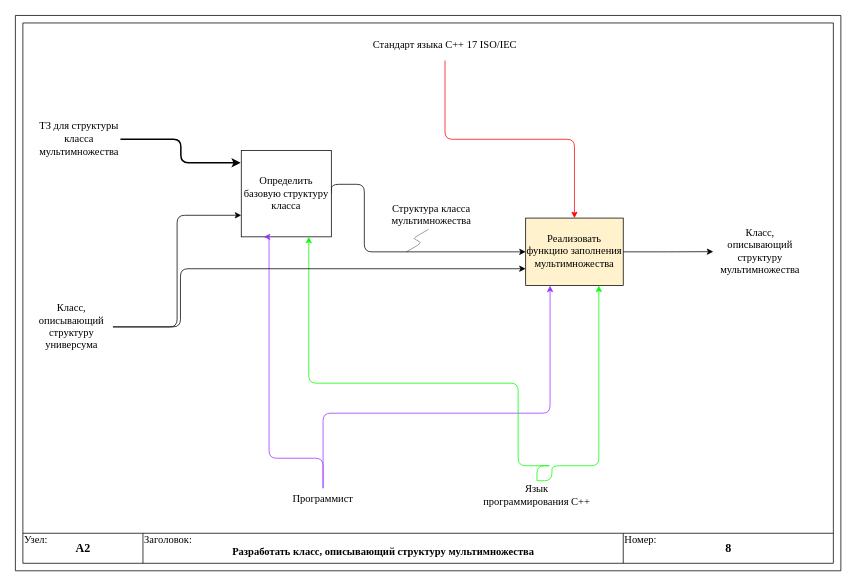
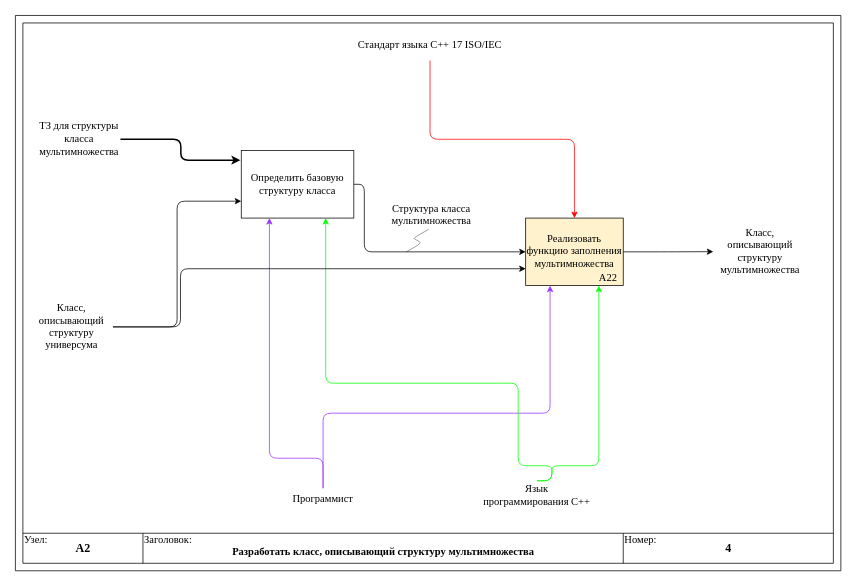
  <mxCell id="0" />
  <mxCell id="1" parent="0" />
  <mxCell id="2" value="" style="endArrow=none;html=1;fontFamily=Times New Roman;" edge="1" parent="1"><mxGeometry width="50" height="50" relative="1" as="geometry"><mxPoint x="30" y="30" as="sourcePoint" /><mxPoint x="30" y="750" as="targetPoint" /></mxGeometry></mxCell>
  <mxCell id="3" value="" style="endArrow=none;html=1;fontFamily=Times New Roman;" edge="1" parent="1"><mxGeometry width="50" height="50" relative="1" as="geometry"><mxPoint x="1110" y="30" as="sourcePoint" /><mxPoint x="1110" y="750" as="targetPoint" /></mxGeometry></mxCell>
  <mxCell id="4" value="" style="endArrow=none;html=1;fontFamily=Times New Roman;" edge="1" parent="1"><mxGeometry width="50" height="50" relative="1" as="geometry"><mxPoint x="30" y="750" as="sourcePoint" /><mxPoint x="1110" y="750" as="targetPoint" /></mxGeometry></mxCell>
  <mxCell id="5" value="" style="endArrow=none;html=1;fontFamily=Times New Roman;" edge="1" parent="1"><mxGeometry width="50" height="50" relative="1" as="geometry"><mxPoint x="20" y="20" as="sourcePoint" /><mxPoint x="20" y="760" as="targetPoint" /></mxGeometry></mxCell>
  <mxCell id="6" value="" style="endArrow=none;html=1;fontFamily=Times New Roman;" edge="1" parent="1"><mxGeometry width="50" height="50" relative="1" as="geometry"><mxPoint x="1120" y="20" as="sourcePoint" /><mxPoint x="1120" y="760" as="targetPoint" /></mxGeometry></mxCell>
  <mxCell id="7" value="" style="endArrow=none;html=1;fontFamily=Times New Roman;" edge="1" parent="1"><mxGeometry width="50" height="50" relative="1" as="geometry"><mxPoint x="20" y="760" as="sourcePoint" /><mxPoint x="1120" y="760" as="targetPoint" /></mxGeometry></mxCell>
  <mxCell id="8" value="" style="endArrow=none;html=1;fontFamily=Times New Roman;" edge="1" parent="1"><mxGeometry width="50" height="50" relative="1" as="geometry"><mxPoint x="30" y="710" as="sourcePoint" /><mxPoint x="1110" y="710" as="targetPoint" /></mxGeometry></mxCell>
  <mxCell id="9" value="" style="endArrow=none;html=1;fontFamily=Times New Roman;" edge="1" parent="1"><mxGeometry width="50" height="50" relative="1" as="geometry"><mxPoint x="190" y="710" as="sourcePoint" /><mxPoint x="190" y="750" as="targetPoint" /></mxGeometry></mxCell>
  <mxCell id="10" value="" style="endArrow=none;html=1;fontFamily=Times New Roman;" edge="1" parent="1"><mxGeometry width="50" height="50" relative="1" as="geometry"><mxPoint x="830" y="710" as="sourcePoint" /><mxPoint x="830" y="750" as="targetPoint" /></mxGeometry></mxCell>
  <mxCell id="11" value="&lt;font style=&quot;font-size: 14px&quot;&gt;Узел:&lt;br&gt;&lt;/font&gt;" style="text;html=1;strokeColor=none;fillColor=none;align=left;verticalAlign=middle;whiteSpace=wrap;rounded=0;fontFamily=Times New Roman;" vertex="1" parent="1"><mxGeometry x="30" y="710" width="160" height="20" as="geometry" /></mxCell>
  <mxCell id="12" value="&lt;font style=&quot;font-size: 14px&quot;&gt;Заголовок:&lt;br&gt;&lt;/font&gt;" style="text;html=1;strokeColor=none;fillColor=none;align=left;verticalAlign=middle;whiteSpace=wrap;rounded=0;fontFamily=Times New Roman;" vertex="1" parent="1"><mxGeometry x="190" y="710" width="160" height="20" as="geometry" /></mxCell>
  <mxCell id="13" value="&lt;font style=&quot;font-size: 14px&quot;&gt;Номер:&lt;br&gt;&lt;/font&gt;" style="text;html=1;strokeColor=none;fillColor=none;align=left;verticalAlign=middle;whiteSpace=wrap;rounded=0;fontFamily=Times New Roman;" vertex="1" parent="1"><mxGeometry x="830" y="710" width="160" height="20" as="geometry" /></mxCell>
  <mxCell id="14" value="&lt;font style=&quot;font-size: 16px&quot;&gt;&lt;b&gt;A2&lt;/b&gt;&lt;/font&gt;" style="text;html=1;align=center;verticalAlign=middle;resizable=0;points=[];autosize=1;fontFamily=Times New Roman;" vertex="1" parent="1"><mxGeometry x="90" y="715" width="40" height="30" as="geometry" /></mxCell>
- <mxCell id="15" value="&lt;font style=&quot;font-size: 16px&quot;&gt;&lt;b&gt;8&lt;/b&gt;&lt;/font&gt;" style="text;html=1;align=center;verticalAlign=middle;resizable=0;points=[];autosize=1;fontFamily=Times New Roman;" vertex="1" parent="1"><mxGeometry x="955" y="715" width="30" height="30" as="geometry" /></mxCell>
+ <mxCell id="15" value="&lt;font style=&quot;font-size: 16px&quot;&gt;&lt;b&gt;4&lt;/b&gt;&lt;/font&gt;" style="text;html=1;align=center;verticalAlign=middle;resizable=0;points=[];autosize=1;fontFamily=Times New Roman;" vertex="1" parent="1"><mxGeometry x="955" y="715" width="30" height="30" as="geometry" /></mxCell>
  <mxCell id="16" value="&lt;span style=&quot;font-size: 14px;&quot;&gt;&lt;b&gt;Разработать класс, описывающий структуру мультимножества&lt;/b&gt;&lt;/span&gt;" style="text;html=1;align=center;verticalAlign=middle;resizable=0;points=[];autosize=1;fontFamily=Times New Roman;" vertex="1" parent="1"><mxGeometry x="295" y="720" width="430" height="30" as="geometry" /></mxCell>
  <mxCell id="17" style="edgeStyle=orthogonalEdgeStyle;shape=connector;rounded=1;orthogonalLoop=1;jettySize=auto;html=1;exitX=1;exitY=0.5;exitDx=0;exitDy=0;entryX=0;entryY=0.5;entryDx=0;entryDy=0;strokeColor=default;align=center;verticalAlign=middle;fontFamily=Times New Roman;fontSize=11;fontColor=default;labelBackgroundColor=default;endArrow=classic;" edge="1" parent="1" source="18" target="30"><mxGeometry relative="1" as="geometry"><Array as="points"><mxPoint x="485" y="245" /><mxPoint x="485" y="335" /></Array></mxGeometry></mxCell>
- <mxCell id="18" value="&lt;font style=&quot;font-size: 14px;&quot;&gt;Определить базовую структуру класса&lt;/font&gt;" style="rounded=0;whiteSpace=wrap;html=1;fontFamily=Times New Roman;" vertex="1" parent="1"><mxGeometry x="321" y="200" width="120" height="115" as="geometry" /></mxCell>
+ <mxCell id="18" value="&lt;font style=&quot;font-size: 14px;&quot;&gt;Определить базовую структуру класса&lt;/font&gt;" style="rounded=0;whiteSpace=wrap;html=1;fontFamily=Times New Roman;" vertex="1" parent="1"><mxGeometry x="321" y="200" width="150" height="90" as="geometry" /></mxCell>
  <mxCell id="19" style="edgeStyle=orthogonalEdgeStyle;shape=connector;rounded=1;orthogonalLoop=1;jettySize=auto;html=1;exitX=0.5;exitY=0;exitDx=0;exitDy=0;entryX=0.25;entryY=1;entryDx=0;entryDy=0;strokeColor=#9933FF;align=center;verticalAlign=middle;fontFamily=Times New Roman;fontSize=11;fontColor=default;labelBackgroundColor=default;endArrow=classic;" edge="1" parent="1" source="21" target="18"><mxGeometry relative="1" as="geometry"><Array as="points"><mxPoint x="430" y="610" /><mxPoint x="358" y="610" /></Array></mxGeometry></mxCell>
  <mxCell id="20" style="edgeStyle=orthogonalEdgeStyle;shape=connector;rounded=1;orthogonalLoop=1;jettySize=auto;html=1;exitX=0.5;exitY=0;exitDx=0;exitDy=0;entryX=0.25;entryY=1;entryDx=0;entryDy=0;strokeColor=#9933FF;align=center;verticalAlign=middle;fontFamily=Times New Roman;fontSize=11;fontColor=default;labelBackgroundColor=default;endArrow=classic;" edge="1" parent="1" source="21" target="30"><mxGeometry relative="1" as="geometry"><Array as="points"><mxPoint x="430" y="550" /><mxPoint x="732" y="550" /></Array></mxGeometry></mxCell>
  <mxCell id="21" value="&lt;font style=&quot;font-size: 14px;&quot;&gt;Программист&lt;/font&gt;" style="text;html=1;strokeColor=none;fillColor=none;align=center;verticalAlign=middle;whiteSpace=wrap;rounded=0;fontFamily=Times New Roman;" vertex="1" parent="1"><mxGeometry x="380" y="650" width="100" height="30" as="geometry" /></mxCell>
  <mxCell id="22" style="edgeStyle=orthogonalEdgeStyle;shape=connector;rounded=1;orthogonalLoop=1;jettySize=auto;html=1;exitX=0.5;exitY=0;exitDx=0;exitDy=0;entryX=0.75;entryY=1;entryDx=0;entryDy=0;strokeColor=#00FF00;align=center;verticalAlign=middle;fontFamily=Times New Roman;fontSize=11;fontColor=default;labelBackgroundColor=default;endArrow=classic;" edge="1" parent="1" source="24" target="18"><mxGeometry relative="1" as="geometry"><Array as="points"><mxPoint x="735" y="620" /><mxPoint x="690" y="620" /><mxPoint x="690" y="510" /><mxPoint x="434" y="510" /></Array></mxGeometry></mxCell>
  <mxCell id="23" style="edgeStyle=orthogonalEdgeStyle;shape=connector;rounded=1;orthogonalLoop=1;jettySize=auto;html=1;exitX=0.5;exitY=0;exitDx=0;exitDy=0;entryX=0.75;entryY=1;entryDx=0;entryDy=0;strokeColor=#00FF00;align=center;verticalAlign=middle;fontFamily=Times New Roman;fontSize=11;fontColor=default;labelBackgroundColor=default;endArrow=classic;" edge="1" parent="1" source="24" target="30"><mxGeometry relative="1" as="geometry"><Array as="points"><mxPoint x="735" y="620" /><mxPoint x="798" y="620" /></Array></mxGeometry></mxCell>
  <mxCell id="24" value="&lt;font style=&quot;font-size: 14px;&quot;&gt;Язык программирования С++&lt;/font&gt;" style="text;html=1;strokeColor=none;fillColor=none;align=center;verticalAlign=middle;whiteSpace=wrap;rounded=0;fontFamily=Times New Roman;" vertex="1" parent="1"><mxGeometry x="640" y="640" width="150" height="40" as="geometry" /></mxCell>
  <mxCell id="25" style="edgeStyle=orthogonalEdgeStyle;shape=connector;rounded=1;orthogonalLoop=1;jettySize=auto;html=1;entryX=0.5;entryY=0;entryDx=0;entryDy=0;strokeColor=#FF0000;align=center;verticalAlign=middle;fontFamily=Times New Roman;fontSize=11;fontColor=default;labelBackgroundColor=default;endArrow=classic;exitX=0.5;exitY=1;exitDx=0;exitDy=0;" edge="1" parent="1" source="26" target="30"><mxGeometry relative="1" as="geometry"><mxPoint x="590" y="120" as="sourcePoint" /></mxGeometry></mxCell>
- <mxCell id="26" value="&lt;font style=&quot;font-size: 14px;&quot;&gt;Стандарт языка C++ 17 ISO/IEC&lt;/font&gt;" style="text;html=1;strokeColor=none;fillColor=none;align=center;verticalAlign=middle;whiteSpace=wrap;rounded=0;fontFamily=Times New Roman;" vertex="1" parent="1"><mxGeometry x="450" y="40" width="285" height="40" as="geometry" /></mxCell>
+ <mxCell id="26" value="&lt;font style=&quot;font-size: 14px;&quot;&gt;Стандарт языка C++ 17 ISO/IEC&lt;/font&gt;" style="text;html=1;strokeColor=none;fillColor=none;align=center;verticalAlign=middle;whiteSpace=wrap;rounded=0;fontFamily=Times New Roman;" vertex="1" parent="1"><mxGeometry x="430" y="40" width="285" height="40" as="geometry" /></mxCell>
  <mxCell id="27" value="" style="endArrow=none;html=1;rounded=0;fontFamily=Times New Roman;" edge="1" parent="1"><mxGeometry width="50" height="50" relative="1" as="geometry"><mxPoint x="30" y="30" as="sourcePoint" /><mxPoint x="1110" y="30" as="targetPoint" /></mxGeometry></mxCell>
  <mxCell id="28" value="" style="endArrow=none;html=1;rounded=0;fontFamily=Times New Roman;" edge="1" parent="1"><mxGeometry width="50" height="50" relative="1" as="geometry"><mxPoint x="20" y="20" as="sourcePoint" /><mxPoint x="1120" y="20" as="targetPoint" /></mxGeometry></mxCell>
  <mxCell id="29" style="edgeStyle=orthogonalEdgeStyle;shape=connector;rounded=1;orthogonalLoop=1;jettySize=auto;html=1;exitX=1;exitY=0.5;exitDx=0;exitDy=0;strokeColor=default;align=center;verticalAlign=middle;fontFamily=Times New Roman;fontSize=11;fontColor=default;labelBackgroundColor=default;endArrow=classic;" edge="1" parent="1" source="30"><mxGeometry relative="1" as="geometry"><mxPoint x="950" y="334.75" as="targetPoint" /></mxGeometry></mxCell>
  <mxCell id="30" value="&lt;font style=&quot;font-size: 14px;&quot;&gt;Реализовать функцию заполнения мультимножества&lt;/font&gt;" style="rounded=0;whiteSpace=wrap;html=1;fontFamily=Times New Roman;fillColor=#fff2cc;" vertex="1" parent="1"><mxGeometry x="700" y="290" width="130" height="90" as="geometry" /></mxCell>
+ <mxCell id="31" value="&lt;font style=&quot;font-size: 14px;&quot;&gt;А22&lt;/font&gt;" style="text;html=1;strokeColor=none;fillColor=none;align=center;verticalAlign=middle;whiteSpace=wrap;rounded=0;fontFamily=Times New Roman;" vertex="1" parent="1"><mxGeometry x="790" y="360" width="40" height="20" as="geometry" /></mxCell>
  <mxCell id="32" style="edgeStyle=orthogonalEdgeStyle;shape=connector;rounded=1;orthogonalLoop=1;jettySize=auto;html=1;exitX=1;exitY=0.5;exitDx=0;exitDy=0;entryX=0;entryY=0.75;entryDx=0;entryDy=0;strokeColor=default;align=center;verticalAlign=middle;fontFamily=Times New Roman;fontSize=11;fontColor=default;labelBackgroundColor=default;endArrow=classic;strokeWidth=1;" edge="1" parent="1" source="37" target="18"><mxGeometry relative="1" as="geometry" /></mxCell>
  <mxCell id="33" value="&lt;font style=&quot;font-size: 14px;&quot;&gt;ТЗ для структуры класса мультимножества&lt;/font&gt;" style="text;html=1;align=center;verticalAlign=middle;whiteSpace=wrap;rounded=0;fontFamily=Times New Roman;fontSize=11;fontColor=default;labelBackgroundColor=none;" vertex="1" parent="1"><mxGeometry x="50" y="160" width="110" height="50" as="geometry" /></mxCell>
  <mxCell id="34" value="" style="endArrow=none;html=1;rounded=1;strokeColor=default;align=center;verticalAlign=middle;fontFamily=Times New Roman;fontSize=11;fontColor=default;labelBackgroundColor=default;edgeStyle=isometricEdgeStyle;strokeWidth=0.5;entryX=0.25;entryY=1;entryDx=0;entryDy=0;" edge="1" parent="1"><mxGeometry width="50" height="50" relative="1" as="geometry"><mxPoint x="541" y="335" as="sourcePoint" /><mxPoint x="570.62" y="305" as="targetPoint" /></mxGeometry></mxCell>
  <mxCell id="35" value="&lt;span style=&quot;font-size: 14px;&quot;&gt;Структура класса мультимножества&lt;/span&gt;" style="text;html=1;align=center;verticalAlign=middle;whiteSpace=wrap;rounded=0;fontFamily=Times New Roman;fontSize=11;fontColor=default;labelBackgroundColor=none;" vertex="1" parent="1"><mxGeometry x="520" y="261" width="109" height="50" as="geometry" /></mxCell>
  <mxCell id="36" style="edgeStyle=orthogonalEdgeStyle;shape=connector;rounded=1;orthogonalLoop=1;jettySize=auto;html=1;exitX=1;exitY=0.5;exitDx=0;exitDy=0;entryX=0;entryY=0.75;entryDx=0;entryDy=0;strokeColor=default;align=center;verticalAlign=middle;fontFamily=Times New Roman;fontSize=11;fontColor=default;labelBackgroundColor=default;endArrow=classic;" edge="1" parent="1" source="37" target="30"><mxGeometry relative="1" as="geometry"><Array as="points"><mxPoint x="240" y="435" /><mxPoint x="240" y="358" /></Array></mxGeometry></mxCell>
  <mxCell id="37" value="&lt;font style=&quot;font-size: 14px;&quot;&gt;Класс, описывающий структуру универсума&lt;/font&gt;" style="text;html=1;align=center;verticalAlign=middle;whiteSpace=wrap;rounded=0;fontFamily=Times New Roman;fontSize=11;fontColor=default;labelBackgroundColor=none;" vertex="1" parent="1"><mxGeometry x="40" y="410" width="110" height="50" as="geometry" /></mxCell>
  <mxCell id="38" style="edgeStyle=orthogonalEdgeStyle;shape=connector;rounded=1;orthogonalLoop=1;jettySize=auto;html=1;exitX=1;exitY=0.5;exitDx=0;exitDy=0;entryX=-0.007;entryY=0.142;entryDx=0;entryDy=0;entryPerimeter=0;strokeColor=default;align=center;verticalAlign=middle;fontFamily=Times New Roman;fontSize=11;fontColor=default;labelBackgroundColor=default;endArrow=classic;strokeWidth=2;" edge="1" parent="1" source="33" target="18"><mxGeometry relative="1" as="geometry" /></mxCell>
  <mxCell id="39" value="&lt;span style=&quot;font-size: 14px;&quot;&gt;Класс, описывающий структуру мультимножества&lt;/span&gt;" style="text;html=1;align=center;verticalAlign=middle;whiteSpace=wrap;rounded=0;fontFamily=Times New Roman;fontSize=11;fontColor=default;labelBackgroundColor=none;" vertex="1" parent="1"><mxGeometry x="955" y="300" width="115" height="70" as="geometry" /></mxCell>
